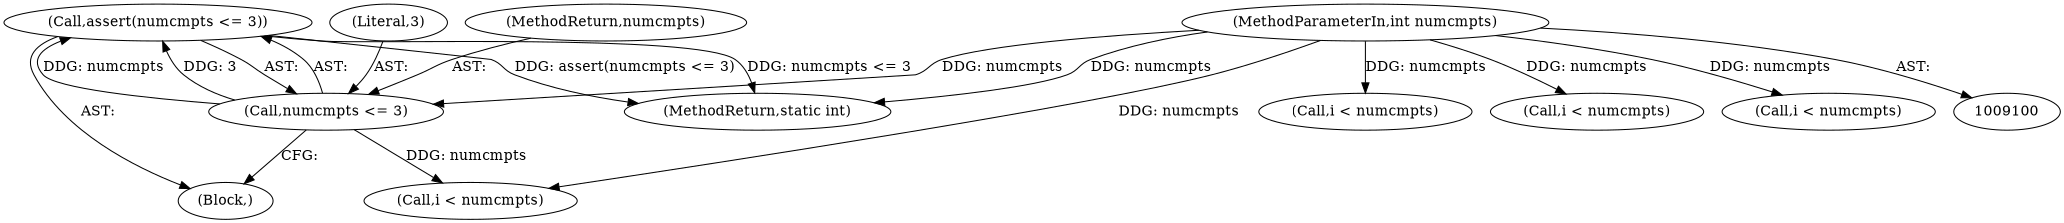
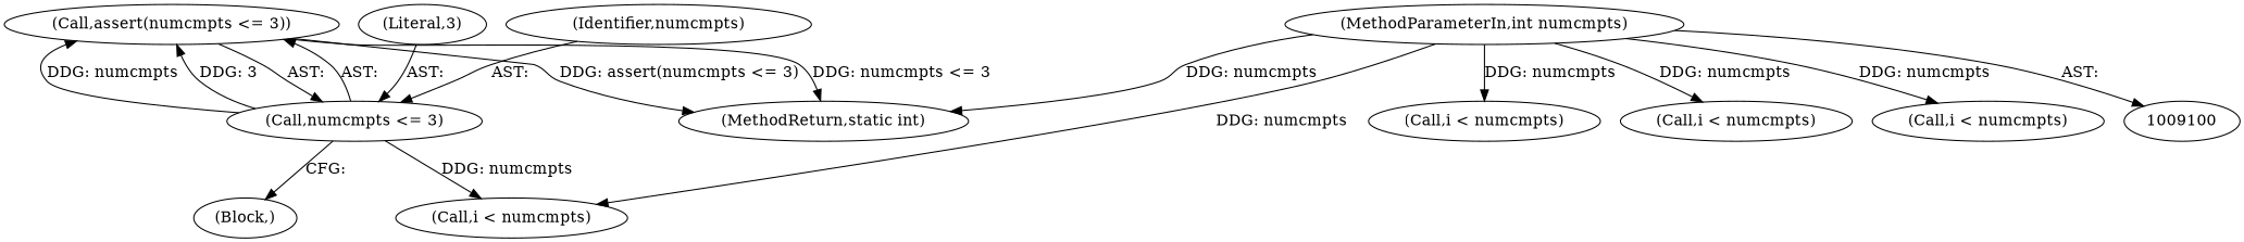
  digraph {
    n1 [label="(Call,assert(numcmpts <= 3))"]
    n2 [label="(Call,numcmpts <= 3)"]
    n3 [label="(Block,)"]
    n4 [label="(MethodReturn,static int)"]
    n5 [label="(Call,i < numcmpts)"]
    n6 [label="(Literal,3)"]
    n7 [label="(MethodParameterIn,int numcmpts)"]
    n8 [label="(Call,i < numcmpts)"]
    n9 [label="(Call,i < numcmpts)"]
    n10 [label="(Call,i < numcmpts)"]
    n11 [label=1009100]
-   n12 [label="(MethodReturn,numcmpts)"]
+   n12 [label="(Identifier,numcmpts)"]
    n1 -> n2 [label="AST: "]
-   n1 -> n3 [label="AST: "]
    n1 -> n4 [label="DDG: assert(numcmpts <= 3)"]
    n1 -> n4 [label="DDG: numcmpts <= 3"]
    n2 -> n1 [label="AST: "]
    n2 -> n1 [label="DDG: numcmpts"]
    n2 -> n1 [label="DDG: 3"]
    n2 -> n3 [label="CFG: "]
    n2 -> n5 [label="DDG: numcmpts"]
    n6 -> n2 [label="AST: "]
-   n7 -> n2 [label="DDG: numcmpts"]
    n7 -> n4 [label="DDG: numcmpts"]
    n7 -> n5 [label="DDG: numcmpts"]
    n7 -> n8 [label="DDG: numcmpts"]
    n7 -> n9 [label="DDG: numcmpts"]
    n7 -> n10 [label="DDG: numcmpts"]
    n7 -> n11 [label="AST: "]
    n12 -> n2 [label="AST: "]
  }
